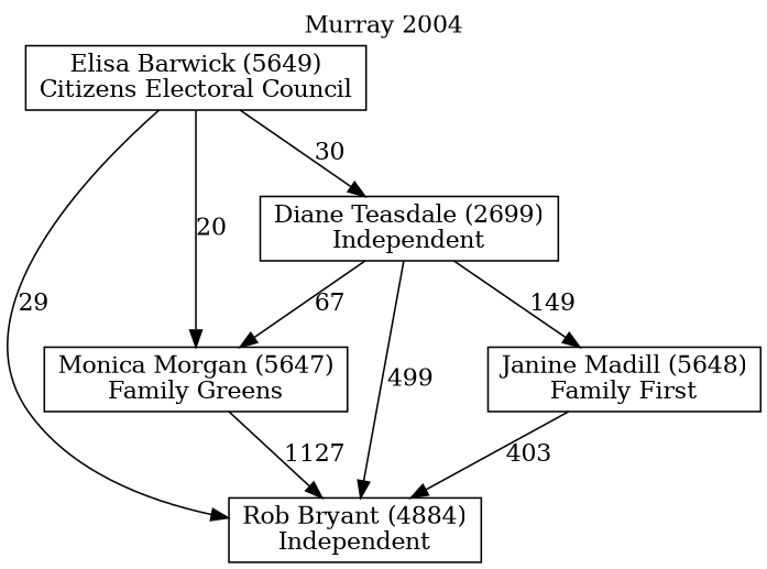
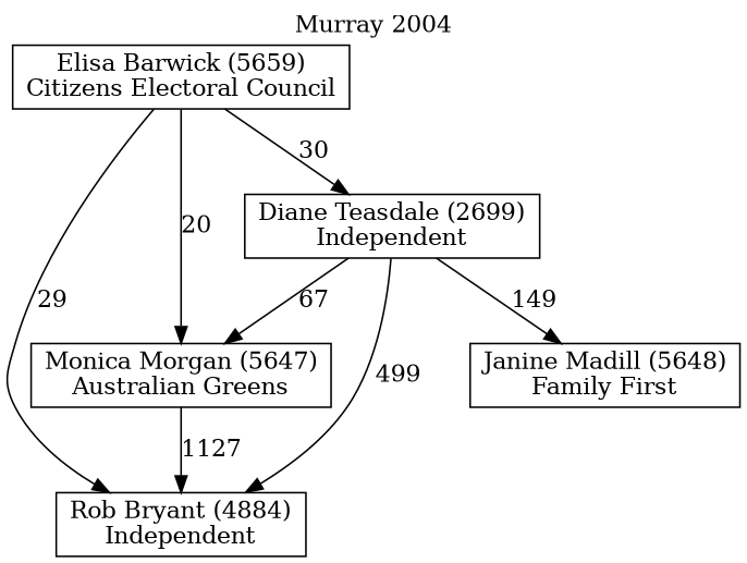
  digraph {
    label="Murray 2004"
    labelloc=t
    mclimit=10
    node [shape=box]
    n1 [label="Rob Bryant (4884)\nIndependent"]
-   n2 [label="Monica Morgan (5647)\nFamily Greens"]
+   n2 [label="Monica Morgan (5647)\nAustralian Greens"]
    n3 [label="Janine Madill (5648)\nFamily First"]
    n4 [label="Diane Teasdale (2699)\nIndependent"]
-   n5 [label="Elisa Barwick (5649)\nCitizens Electoral Council"]
+   n5 [label="Elisa Barwick (5659)\nCitizens Electoral Council"]
    n2 -> n1 [label=1127]
-   n3 -> n1 [label=403]
    n4 -> n1 [label=499]
    n4 -> n2 [label=67]
    n4 -> n3 [label=149]
    n5 -> n1 [label=29]
    n5 -> n2 [label=20]
    n5 -> n4 [label=30]
  }
